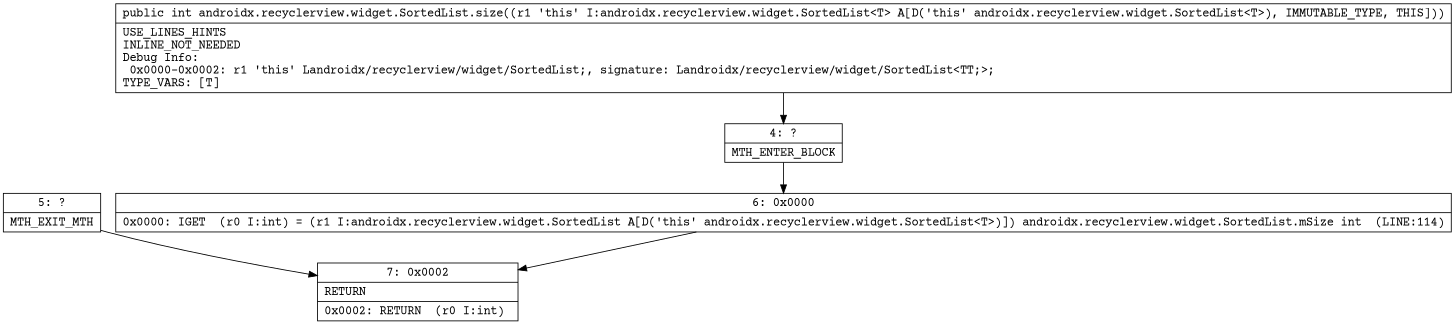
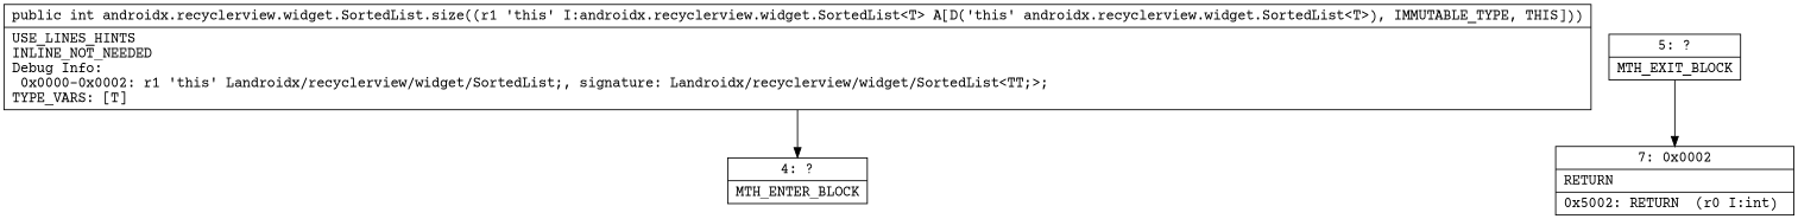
  digraph {
    fontname="Courier Prime"
    node [fontname="Courier Prime" shape=record]
    edge [fontname="Courier Prime"]
    n1 [label="{4\:\ ?|MTH_ENTER_BLOCK\l}"]
-   n2 [label="{6\:\ 0x0000|0x0000: IGET  (r0 I:int) = (r1 I:androidx.recyclerview.widget.SortedList A[D('this' androidx.recyclerview.widget.SortedList\<T\>)]) androidx.recyclerview.widget.SortedList.mSize int  (LINE:114)\l}"]
-   n3 [label="{7\:\ 0x0002|RETURN\l|0x0002: RETURN  (r0 I:int) \l}"]
-   n4 [label="{5\:\ ?|MTH_EXIT_MTH\l}"]
+   n3 [label="{7\:\ 0x0002|RETURN\l|0x5002: RETURN  (r0 I:int) \l}"]
+   n4 [label="{5\:\ ?|MTH_EXIT_BLOCK\l}"]
    n5 [label="{public int androidx.recyclerview.widget.SortedList.size((r1 'this' I:androidx.recyclerview.widget.SortedList\<T\> A[D('this' androidx.recyclerview.widget.SortedList\<T\>), IMMUTABLE_TYPE, THIS]))  | USE_LINES_HINTS\lINLINE_NOT_NEEDED\lDebug Info:\l  0x0000\-0x0002: r1 'this' Landroidx\/recyclerview\/widget\/SortedList;, signature: Landroidx\/recyclerview\/widget\/SortedList\<TT;\>;\lTYPE_VARS: [T]\l}"]
-   n1 -> n2
-   n2 -> n3
    n4 -> n3
    n5 -> n1
  }
